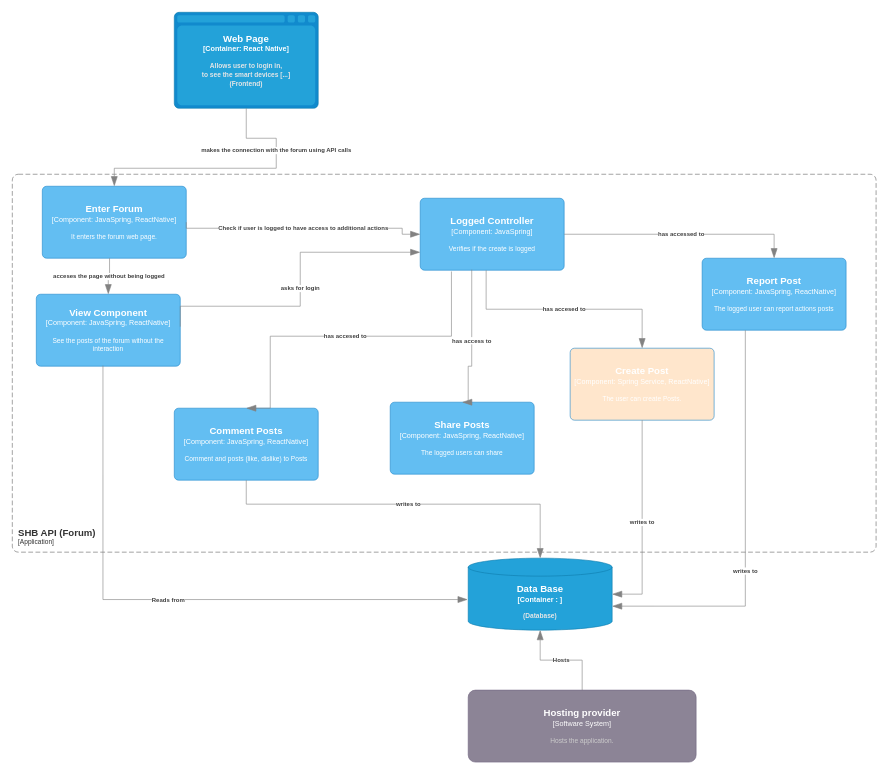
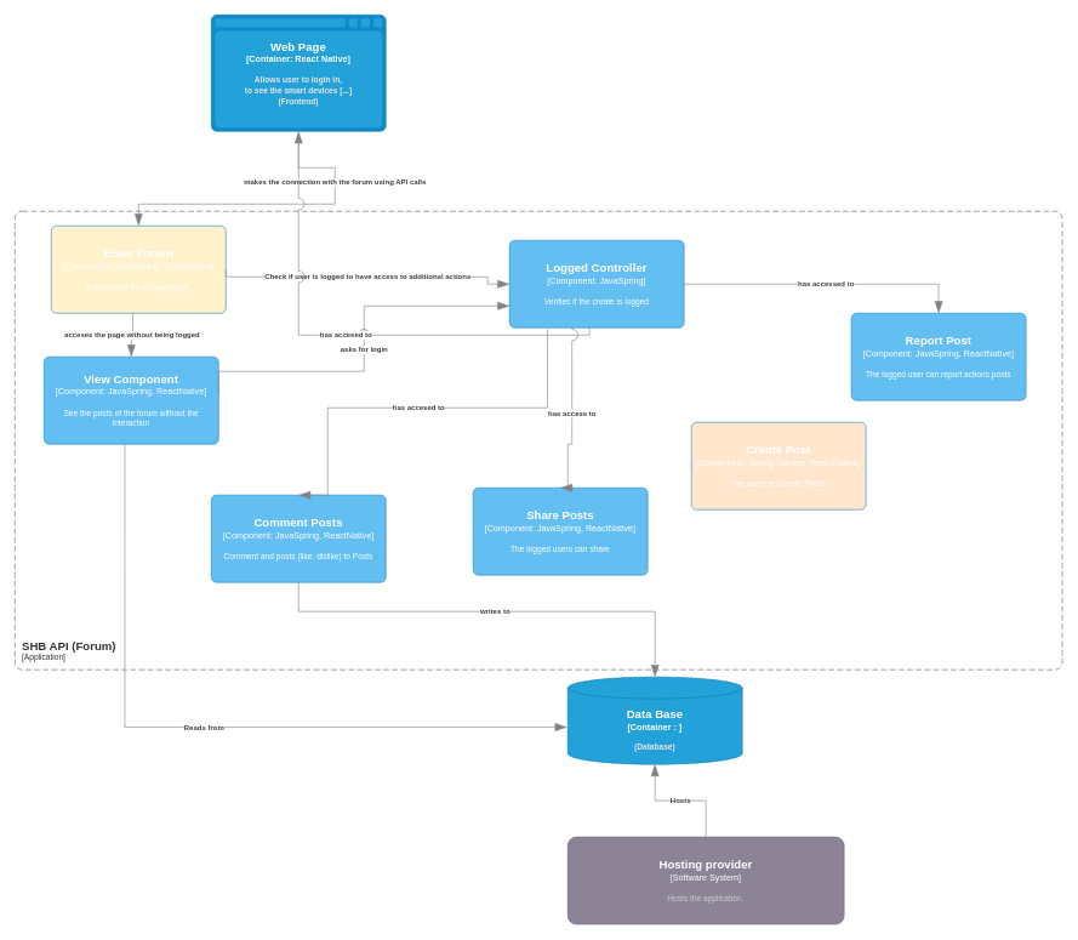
  <mxCell id="0" />
  <mxCell id="1" parent="0" />
  <mxCell id="2" value="&lt;font style=&quot;font-size: 16px&quot;&gt;&lt;b&gt;Hosting provider&lt;/b&gt;&lt;/font&gt;&lt;div&gt;[Software System]&lt;/div&gt;&lt;br&gt;&lt;div&gt;&lt;font style=&quot;font-size: 11px&quot;&gt;&lt;font color=&quot;#cccccc&quot;&gt;Hosts the application.&lt;/font&gt;&lt;/div&gt;" style="rounded=1;whiteSpace=wrap;html=1;labelBackgroundColor=none;fillColor=#8C8496;fontColor=#ffffff;align=center;arcSize=10;strokeColor=#736782;metaEdit=1;resizable=0;points=[[0.25,0,0],[0.5,0,0],[0.75,0,0],[1,0.25,0],[1,0.5,0],[1,0.75,0],[0.75,1,0],[0.5,1,0],[0.25,1,0],[0,0.75,0],[0,0.5,0],[0,0.25,0]];" parent="1" vertex="1"><mxGeometry x="780" y="1150" width="380" height="120" as="geometry" /></mxCell>
  <mxCell id="3" value="&lt;font style=&quot;font-size: 16px&quot;&gt;&lt;b&gt;&lt;div style=&quot;text-align: left&quot;&gt;SHB API (Forum)&lt;/div&gt;&lt;/b&gt;&lt;/font&gt;&lt;div style=&quot;text-align: left&quot;&gt;[Application]&lt;/div&gt;" style="rounded=1;fontSize=11;whiteSpace=wrap;html=1;dashed=1;arcSize=20;fillColor=none;strokeColor=#666666;fontColor=#333333;labelBackgroundColor=none;align=left;verticalAlign=bottom;labelBorderColor=none;spacingTop=0;spacing=10;dashPattern=8 4;metaEdit=1;rotatable=0;perimeter=rectanglePerimeter;noLabel=0;labelPadding=0;allowArrows=0;connectable=0;expand=0;recursiveResize=0;editable=1;pointerEvents=0;absoluteArcSize=1;points=[[0.25,0,0],[0.5,0,0],[0.75,0,0],[1,0.25,0],[1,0.5,0],[1,0.75,0],[0.75,1,0],[0.5,1,0],[0.25,1,0],[0,0.75,0],[0,0.5,0],[0,0.25,0]];" parent="1" vertex="1"><mxGeometry x="20" y="290" width="1440" height="630" as="geometry" /></mxCell>
  <mxCell id="4" value="&lt;font style=&quot;font-size: 16px&quot;&gt;&lt;b&gt;Web Page&lt;/font&gt;&lt;div&gt;[Container:&amp;nbsp;React Native]&lt;/div&gt;&lt;br&gt;&lt;div&gt;&lt;font style=&quot;font-size: 11px&quot;&gt;&lt;font color=&quot;#E6E6E6&quot;&gt;Allows user to login in, &#10;to see the smart devices [...]&#10;(Frontend)&lt;/font&gt;&lt;/div&gt;" style="shape=mxgraph.c4.webBrowserContainer;whiteSpace=wrap;html=1;boundedLbl=1;rounded=0;labelBackgroundColor=none;fillColor=#118ACD;fontSize=12;fontColor=#ffffff;align=center;strokeColor=#0E7DAD;metaEdit=1;points=[[0.5,0,0],[1,0.25,0],[1,0.5,0],[1,0.75,0],[0.5,1,0],[0,0.75,0],[0,0.5,0],[0,0.25,0]];resizable=0;" parent="1" vertex="1"><mxGeometry x="290" y="20" width="240" height="160" as="geometry" /></mxCell>
  <mxCell id="5" value="&lt;font style=&quot;font-size: 16px&quot;&gt;&lt;b&gt;Data Base&lt;/font&gt;&lt;div&gt;[Container :&amp;nbsp;]&lt;/div&gt;&lt;br&gt;&lt;div&gt;&lt;font style=&quot;font-size: 11px&quot;&gt;&lt;font color=&quot;#E6E6E6&quot;&gt;(Database)&lt;/font&gt;&lt;/div&gt;" style="shape=cylinder3;size=15;whiteSpace=wrap;html=1;boundedLbl=1;rounded=0;labelBackgroundColor=none;fillColor=#23A2D9;fontSize=12;fontColor=#ffffff;align=center;strokeColor=#0E7DAD;metaEdit=1;points=[[0.5,0,0],[1,0.25,0],[1,0.5,0],[1,0.75,0],[0.5,1,0],[0,0.75,0],[0,0.5,0],[0,0.25,0]];resizable=0;" parent="1" vertex="1"><mxGeometry x="780" y="930" width="240" height="120" as="geometry" /></mxCell>
- <mxCell id="6" value="&lt;font style=&quot;font-size: 16px&quot;&gt;&lt;b&gt;Enter Forum&lt;/b&gt;&lt;/font&gt;&lt;div&gt;[Component: JavaSpring, ReactNative]&lt;/div&gt;&lt;br&gt;&lt;div&gt;&lt;font style=&quot;font-size: 11px&quot;&gt;It enters the forum web page.&lt;/font&gt;&lt;/div&gt;" style="rounded=1;whiteSpace=wrap;html=1;labelBackgroundColor=none;fillColor=#63BEF2;fontColor=#ffffff;align=center;arcSize=6;strokeColor=#2086C9;metaEdit=1;resizable=0;points=[[0.25,0,0],[0.5,0,0],[0.75,0,0],[1,0.25,0],[1,0.5,0],[1,0.75,0],[0.75,1,0],[0.5,1,0],[0.25,1,0],[0,0.75,0],[0,0.5,0],[0,0.25,0]];" parent="1" vertex="1"><mxGeometry x="70" y="310" width="240" height="120" as="geometry" /></mxCell>
+ <mxCell id="6" value="&lt;font style=&quot;font-size: 16px&quot;&gt;&lt;b&gt;Enter Forum&lt;/b&gt;&lt;/font&gt;&lt;div&gt;[Component: JavaSpring, ReactNative]&lt;/div&gt;&lt;br&gt;&lt;div&gt;&lt;font style=&quot;font-size: 11px&quot;&gt;It enters the forum web page.&lt;/font&gt;&lt;/div&gt;" style="rounded=1;whiteSpace=wrap;html=1;labelBackgroundColor=none;fillColor=#fff2cc;fontColor=#ffffff;align=center;arcSize=6;strokeColor=#2086C9;metaEdit=1;resizable=0;points=[[0.25,0,0],[0.5,0,0],[0.75,0,0],[1,0.25,0],[1,0.5,0],[1,0.75,0],[0.75,1,0],[0.5,1,0],[0.25,1,0],[0,0.75,0],[0,0.5,0],[0,0.25,0]];" parent="1" vertex="1"><mxGeometry x="70" y="310" width="240" height="120" as="geometry" /></mxCell>
  <mxCell id="7" value="&lt;div style=&quot;text-align: left&quot;&gt;&lt;div style=&quot;text-align: center&quot;&gt;&lt;b&gt;makes the connection with the forum using API calls&lt;/b&gt;&lt;/div&gt;" style="endArrow=blockThin;html=1;fontSize=10;fontColor=#404040;strokeWidth=1;endFill=1;strokeColor=#828282;elbow=vertical;metaEdit=1;endSize=14;startSize=14;jumpStyle=arc;jumpSize=16;rounded=0;edgeStyle=orthogonalEdgeStyle;exitX=0.5;exitY=1;exitDx=0;exitDy=0;exitPerimeter=0;entryX=0.5;entryY=0;entryDx=0;entryDy=0;entryPerimeter=0;" parent="1" source="4" target="6" edge="1"><mxGeometry x="-0.467" width="240" relative="1" as="geometry"><mxPoint x="680" y="310" as="sourcePoint" /><mxPoint x="920" y="310" as="targetPoint" /><Array as="points"><mxPoint x="410" y="230" /><mxPoint x="460" y="230" /><mxPoint x="460" y="280" /><mxPoint x="190" y="280" /></Array><mxPoint as="offset" /></mxGeometry></mxCell>
  <mxCell id="8" value="&lt;font style=&quot;font-size: 16px&quot;&gt;&lt;b&gt;Logged Controller&lt;/b&gt;&lt;/font&gt;&lt;div&gt;[Component: JavaSpring]&lt;/div&gt;&lt;br&gt;&lt;div&gt;&lt;font style=&quot;font-size: 11px&quot;&gt;Verifies if the create is logged&lt;/font&gt;&lt;/div&gt;" style="rounded=1;whiteSpace=wrap;html=1;labelBackgroundColor=none;fillColor=#63BEF2;fontColor=#ffffff;align=center;arcSize=6;strokeColor=#2086C9;metaEdit=1;resizable=0;points=[[0.25,0,0],[0.5,0,0],[0.75,0,0],[1,0.25,0],[1,0.5,0],[1,0.75,0],[0.75,1,0],[0.5,1,0],[0.25,1,0],[0,0.75,0],[0,0.5,0],[0,0.25,0]];" parent="1" vertex="1"><mxGeometry x="700" y="330" width="240" height="120" as="geometry" /></mxCell>
  <mxCell id="9" value="&lt;div style=&quot;text-align: left&quot;&gt;&lt;div style=&quot;text-align: center&quot;&gt;&lt;b&gt;Check if user is logged to have access to additional actions&lt;/b&gt;&lt;/div&gt;" style="endArrow=blockThin;html=1;fontSize=10;fontColor=#404040;strokeWidth=1;endFill=1;strokeColor=#828282;elbow=vertical;metaEdit=1;endSize=14;startSize=14;jumpStyle=arc;jumpSize=16;rounded=0;edgeStyle=orthogonalEdgeStyle;exitX=1;exitY=0.5;exitDx=0;exitDy=0;exitPerimeter=0;entryX=0;entryY=0.5;entryDx=0;entryDy=0;entryPerimeter=0;" parent="1" source="6" target="8" edge="1"><mxGeometry width="240" relative="1" as="geometry"><mxPoint x="680" y="510" as="sourcePoint" /><mxPoint x="920" y="510" as="targetPoint" /><Array as="points"><mxPoint x="310" y="380" /><mxPoint x="670" y="380" /><mxPoint x="670" y="390" /></Array></mxGeometry></mxCell>
  <mxCell id="10" value="&lt;font style=&quot;font-size: 16px&quot;&gt;&lt;b&gt;View Component&lt;/b&gt;&lt;/font&gt;&lt;div&gt;[Component: JavaSpring, ReactNative]&lt;/div&gt;&lt;br&gt;&lt;div&gt;&lt;font style=&quot;font-size: 11px&quot;&gt;See the posts of the forum without the interaction&lt;/font&gt;&lt;/div&gt;" style="rounded=1;whiteSpace=wrap;html=1;labelBackgroundColor=none;fillColor=#63BEF2;fontColor=#ffffff;align=center;arcSize=6;strokeColor=#2086C9;metaEdit=1;resizable=0;points=[[0.25,0,0],[0.5,0,0],[0.75,0,0],[1,0.25,0],[1,0.5,0],[1,0.75,0],[0.75,1,0],[0.5,1,0],[0.25,1,0],[0,0.75,0],[0,0.5,0],[0,0.25,0]];" parent="1" vertex="1"><mxGeometry x="60" y="490" width="240" height="120" as="geometry" /></mxCell>
  <mxCell id="11" value="&lt;div style=&quot;text-align: left&quot;&gt;&lt;div style=&quot;text-align: center&quot;&gt;&lt;b&gt;acceses the page without being logged&lt;/b&gt;&lt;/div&gt;" style="endArrow=blockThin;html=1;fontSize=10;fontColor=#404040;strokeWidth=1;endFill=1;strokeColor=#828282;elbow=vertical;metaEdit=1;endSize=14;startSize=14;jumpStyle=arc;jumpSize=16;rounded=0;edgeStyle=orthogonalEdgeStyle;exitX=0.467;exitY=1;exitDx=0;exitDy=0;exitPerimeter=0;entryX=0.5;entryY=0;entryDx=0;entryDy=0;entryPerimeter=0;" parent="1" source="6" target="10" edge="1"><mxGeometry width="240" relative="1" as="geometry"><mxPoint x="450" y="510" as="sourcePoint" /><mxPoint x="690" y="510" as="targetPoint" /></mxGeometry></mxCell>
  <mxCell id="12" value="&lt;div style=&quot;text-align: left&quot;&gt;&lt;div style=&quot;text-align: center&quot;&gt;&lt;b&gt;asks for login&lt;/b&gt;&lt;/div&gt;" style="endArrow=blockThin;html=1;fontSize=10;fontColor=#404040;strokeWidth=1;endFill=1;strokeColor=#828282;elbow=vertical;metaEdit=1;endSize=14;startSize=14;jumpStyle=arc;jumpSize=16;rounded=0;edgeStyle=orthogonalEdgeStyle;exitX=1;exitY=0.45;exitDx=0;exitDy=0;exitPerimeter=0;entryX=0;entryY=0.75;entryDx=0;entryDy=0;entryPerimeter=0;" parent="1" source="10" target="8" edge="1"><mxGeometry x="0.008" width="240" relative="1" as="geometry"><mxPoint x="450" y="510" as="sourcePoint" /><mxPoint x="690" y="510" as="targetPoint" /><Array as="points"><mxPoint x="300" y="510" /><mxPoint x="500" y="510" /><mxPoint x="500" y="420" /></Array><mxPoint as="offset" /></mxGeometry></mxCell>
  <mxCell id="13" value="&lt;font style=&quot;font-size: 16px&quot;&gt;&lt;b&gt;Create Post&lt;/b&gt;&lt;/font&gt;&lt;div&gt;[Component: Spring Service, ReactNative]&lt;/div&gt;&lt;br&gt;&lt;div&gt;&lt;font style=&quot;font-size: 11px&quot;&gt;The user can create Posts.&lt;/font&gt;&lt;/div&gt;" style="rounded=1;whiteSpace=wrap;html=1;labelBackgroundColor=none;fillColor=#ffe6cc;fontColor=#ffffff;align=center;arcSize=6;strokeColor=#2086C9;metaEdit=1;resizable=0;points=[[0.25,0,0],[0.5,0,0],[0.75,0,0],[1,0.25,0],[1,0.5,0],[1,0.75,0],[0.75,1,0],[0.5,1,0],[0.25,1,0],[0,0.75,0],[0,0.5,0],[0,0.25,0]];" parent="1" vertex="1"><mxGeometry x="950" y="580" width="240" height="120" as="geometry" /></mxCell>
  <mxCell id="14" value="&lt;div style=&quot;text-align: left&quot;&gt;&lt;div style=&quot;text-align: center&quot;&gt;&lt;b&gt;Reads from&lt;/b&gt;&lt;/div&gt;" style="endArrow=blockThin;html=1;fontSize=10;fontColor=#404040;strokeWidth=1;endFill=1;strokeColor=#828282;elbow=vertical;metaEdit=1;endSize=14;startSize=14;jumpStyle=arc;jumpSize=16;rounded=0;edgeStyle=orthogonalEdgeStyle;exitX=0.463;exitY=0.992;exitDx=0;exitDy=0;exitPerimeter=0;entryX=-0.004;entryY=0.575;entryDx=0;entryDy=0;entryPerimeter=0;" parent="1" source="10" target="5" edge="1"><mxGeometry width="240" relative="1" as="geometry"><mxPoint x="550" y="820" as="sourcePoint" /><mxPoint x="790" y="820" as="targetPoint" /></mxGeometry></mxCell>
- <mxCell id="15" value="&lt;div style=&quot;text-align: left&quot;&gt;&lt;div style=&quot;text-align: center&quot;&gt;&lt;b&gt;writes to&lt;/b&gt;&lt;/div&gt;" style="endArrow=blockThin;html=1;fontSize=10;fontColor=#404040;strokeWidth=1;endFill=1;strokeColor=#828282;elbow=vertical;metaEdit=1;endSize=14;startSize=14;jumpStyle=arc;jumpSize=16;rounded=0;edgeStyle=orthogonalEdgeStyle;entryX=1;entryY=0.5;entryDx=0;entryDy=0;entryPerimeter=0;exitX=0.5;exitY=1;exitDx=0;exitDy=0;exitPerimeter=0;" parent="1" source="13" target="5" edge="1"><mxGeometry width="240" relative="1" as="geometry"><mxPoint x="600" y="810" as="sourcePoint" /><mxPoint x="790" y="720" as="targetPoint" /></mxGeometry></mxCell>
  <mxCell id="16" value="&lt;font style=&quot;font-size: 16px&quot;&gt;&lt;b&gt;Comment Posts&lt;/b&gt;&lt;/font&gt;&lt;div&gt;[Component: JavaSpring, ReactNative]&lt;/div&gt;&lt;br&gt;&lt;div&gt;&lt;font style=&quot;font-size: 11px&quot;&gt;Comment and posts (like, dislike) to Posts&lt;/font&gt;&lt;/div&gt;" style="rounded=1;whiteSpace=wrap;html=1;labelBackgroundColor=none;fillColor=#63BEF2;fontColor=#ffffff;align=center;arcSize=6;strokeColor=#2086C9;metaEdit=1;resizable=0;points=[[0.25,0,0],[0.5,0,0],[0.75,0,0],[1,0.25,0],[1,0.5,0],[1,0.75,0],[0.75,1,0],[0.5,1,0],[0.25,1,0],[0,0.75,0],[0,0.5,0],[0,0.25,0]];" parent="1" vertex="1"><mxGeometry x="290" y="680" width="240" height="120" as="geometry" /></mxCell>
- <mxCell id="17" value="&lt;div style=&quot;text-align: left&quot;&gt;&lt;div style=&quot;text-align: center&quot;&gt;&lt;b&gt;has accesed to &lt;/b&gt;&lt;/div&gt;" style="endArrow=blockThin;html=1;fontSize=10;fontColor=#404040;strokeWidth=1;endFill=1;strokeColor=#828282;elbow=vertical;metaEdit=1;endSize=14;startSize=14;jumpStyle=arc;jumpSize=16;rounded=0;edgeStyle=orthogonalEdgeStyle;exitX=0.458;exitY=1;exitDx=0;exitDy=0;exitPerimeter=0;entryX=0.5;entryY=0;entryDx=0;entryDy=0;entryPerimeter=0;" parent="1" source="8" target="13" edge="1"><mxGeometry width="240" relative="1" as="geometry"><mxPoint x="560" y="620" as="sourcePoint" /><mxPoint x="800" y="620" as="targetPoint" /></mxGeometry></mxCell>
+ <mxCell id="17" value="&lt;div style=&quot;text-align: left&quot;&gt;&lt;div style=&quot;text-align: center&quot;&gt;&lt;b&gt;has accesed to &lt;/b&gt;&lt;/div&gt;" style="endArrow=blockThin;html=1;fontSize=10;fontColor=#404040;strokeWidth=1;endFill=1;strokeColor=#828282;elbow=vertical;metaEdit=1;endSize=14;startSize=14;jumpStyle=arc;jumpSize=16;rounded=0;edgeStyle=orthogonalEdgeStyle;exitX=0.458;exitY=1;exitDx=0;exitDy=0;exitPerimeter=0;" parent="1" source="8" target="4" edge="1"><mxGeometry width="240" relative="1" as="geometry"><mxPoint x="560" y="620" as="sourcePoint" /><mxPoint x="800" y="620" as="targetPoint" /></mxGeometry></mxCell>
  <mxCell id="18" value="&lt;div style=&quot;text-align: left&quot;&gt;&lt;div style=&quot;text-align: center&quot;&gt;&lt;b&gt;has accesed to&lt;/b&gt;&lt;/div&gt;" style="endArrow=blockThin;html=1;fontSize=10;fontColor=#404040;strokeWidth=1;endFill=1;strokeColor=#828282;elbow=vertical;metaEdit=1;endSize=14;startSize=14;jumpStyle=arc;jumpSize=16;rounded=0;edgeStyle=orthogonalEdgeStyle;exitX=0.217;exitY=1.017;exitDx=0;exitDy=0;exitPerimeter=0;entryX=0.5;entryY=0;entryDx=0;entryDy=0;entryPerimeter=0;" parent="1" source="8" target="16" edge="1"><mxGeometry width="240" relative="1" as="geometry"><mxPoint x="460" y="620" as="sourcePoint" /><mxPoint x="700" y="620" as="targetPoint" /><Array as="points"><mxPoint x="752" y="560" /><mxPoint x="450" y="560" /></Array></mxGeometry></mxCell>
  <mxCell id="19" value="&lt;div style=&quot;text-align: left&quot;&gt;&lt;div style=&quot;text-align: center&quot;&gt;&lt;b&gt;writes to&lt;/b&gt;&lt;/div&gt;" style="endArrow=blockThin;html=1;fontSize=10;fontColor=#404040;strokeWidth=1;endFill=1;strokeColor=#828282;elbow=vertical;metaEdit=1;endSize=14;startSize=14;jumpStyle=arc;jumpSize=16;rounded=0;edgeStyle=orthogonalEdgeStyle;exitX=0.5;exitY=1;exitDx=0;exitDy=0;exitPerimeter=0;entryX=0.5;entryY=0;entryDx=0;entryDy=0;entryPerimeter=0;" parent="1" source="16" target="5" edge="1"><mxGeometry width="240" relative="1" as="geometry"><mxPoint x="460" y="820" as="sourcePoint" /><mxPoint x="700" y="820" as="targetPoint" /><Array as="points"><mxPoint x="450" y="840" /><mxPoint x="485" y="840" /></Array></mxGeometry></mxCell>
  <mxCell id="20" value="&lt;font style=&quot;font-size: 16px&quot;&gt;&lt;b&gt;Share Posts&lt;/b&gt;&lt;/font&gt;&lt;div&gt;[Component: JavaSpring, ReactNative]&lt;/div&gt;&lt;br&gt;&lt;div&gt;&lt;font style=&quot;font-size: 11px&quot;&gt;The logged users can share&lt;/font&gt;&lt;/div&gt;" style="rounded=1;whiteSpace=wrap;html=1;labelBackgroundColor=none;fillColor=#63BEF2;fontColor=#ffffff;align=center;arcSize=6;strokeColor=#2086C9;metaEdit=1;resizable=0;points=[[0.25,0,0],[0.5,0,0],[0.75,0,0],[1,0.25,0],[1,0.5,0],[1,0.75,0],[0.75,1,0],[0.5,1,0],[0.25,1,0],[0,0.75,0],[0,0.5,0],[0,0.25,0]];" parent="1" vertex="1"><mxGeometry x="650" y="670" width="240" height="120" as="geometry" /></mxCell>
  <mxCell id="21" value="&lt;div style=&quot;text-align: left&quot;&gt;&lt;div style=&quot;text-align: center&quot;&gt;&lt;b&gt;has access to&lt;/b&gt;&lt;/div&gt;" style="endArrow=blockThin;html=1;fontSize=10;fontColor=#404040;strokeWidth=1;endFill=1;strokeColor=#828282;elbow=vertical;metaEdit=1;endSize=14;startSize=14;jumpStyle=arc;jumpSize=16;rounded=0;edgeStyle=orthogonalEdgeStyle;exitX=0.358;exitY=0.992;exitDx=0;exitDy=0;exitPerimeter=0;entryX=0.5;entryY=0;entryDx=0;entryDy=0;entryPerimeter=0;" edge="1" parent="1" source="8" target="20"><mxGeometry width="240" relative="1" as="geometry"><mxPoint x="730" y="639.5" as="sourcePoint" /><mxPoint x="970" y="639.5" as="targetPoint" /><Array as="points"><mxPoint x="786" y="610" /><mxPoint x="780" y="610" /></Array></mxGeometry></mxCell>
  <mxCell id="22" value="&lt;font style=&quot;font-size: 16px&quot;&gt;&lt;b&gt;Report Post&lt;/b&gt;&lt;/font&gt;&lt;div&gt;[Component: JavaSpring, ReactNative]&lt;/div&gt;&lt;br&gt;&lt;div&gt;&lt;font style=&quot;font-size: 11px&quot;&gt;The logged user can report actions posts&lt;/font&gt;&lt;/div&gt;" style="rounded=1;whiteSpace=wrap;html=1;labelBackgroundColor=none;fillColor=#63BEF2;fontColor=#ffffff;align=center;arcSize=6;strokeColor=#2086C9;metaEdit=1;resizable=0;points=[[0.25,0,0],[0.5,0,0],[0.75,0,0],[1,0.25,0],[1,0.5,0],[1,0.75,0],[0.75,1,0],[0.5,1,0],[0.25,1,0],[0,0.75,0],[0,0.5,0],[0,0.25,0]];" vertex="1" parent="1"><mxGeometry x="1170" y="430" width="240" height="120" as="geometry" /></mxCell>
  <mxCell id="23" value="&lt;div style=&quot;text-align: left&quot;&gt;&lt;div style=&quot;text-align: center&quot;&gt;&lt;b&gt;has accessed to&lt;/b&gt;&lt;/div&gt;" style="endArrow=blockThin;html=1;fontSize=10;fontColor=#404040;strokeWidth=1;endFill=1;strokeColor=#828282;elbow=vertical;metaEdit=1;endSize=14;startSize=14;jumpStyle=arc;jumpSize=16;rounded=0;edgeStyle=orthogonalEdgeStyle;exitX=1;exitY=0.5;exitDx=0;exitDy=0;exitPerimeter=0;entryX=0.5;entryY=0;entryDx=0;entryDy=0;entryPerimeter=0;" edge="1" parent="1" source="8" target="22"><mxGeometry width="240" relative="1" as="geometry"><mxPoint x="840" y="560" as="sourcePoint" /><mxPoint x="1080" y="560" as="targetPoint" /></mxGeometry></mxCell>
- <mxCell id="24" value="&lt;div style=&quot;text-align: left&quot;&gt;&lt;div style=&quot;text-align: center&quot;&gt;&lt;b&gt;writes to&lt;/b&gt;&lt;/div&gt;" style="endArrow=blockThin;html=1;fontSize=10;fontColor=#404040;strokeWidth=1;endFill=1;strokeColor=#828282;elbow=vertical;metaEdit=1;endSize=14;startSize=14;jumpStyle=arc;jumpSize=16;rounded=0;edgeStyle=orthogonalEdgeStyle;exitX=0.3;exitY=1;exitDx=0;exitDy=0;exitPerimeter=0;entryX=1;entryY=0.667;entryDx=0;entryDy=0;entryPerimeter=0;" edge="1" parent="1" source="22" target="5"><mxGeometry x="0.175" width="240" relative="1" as="geometry"><mxPoint x="1100" y="860" as="sourcePoint" /><mxPoint x="1340" y="860" as="targetPoint" /><mxPoint as="offset" /></mxGeometry></mxCell>
  <mxCell id="25" value="&lt;div style=&quot;text-align: left&quot;&gt;&lt;div style=&quot;text-align: center&quot;&gt;&lt;b&gt;Hosts&lt;/b&gt;&lt;/div&gt;" style="endArrow=blockThin;html=1;fontSize=10;fontColor=#404040;strokeWidth=1;endFill=1;strokeColor=#828282;elbow=vertical;metaEdit=1;endSize=14;startSize=14;jumpStyle=arc;jumpSize=16;rounded=0;edgeStyle=orthogonalEdgeStyle;exitX=0.5;exitY=0;exitDx=0;exitDy=0;exitPerimeter=0;entryX=0.5;entryY=1;entryDx=0;entryDy=0;entryPerimeter=0;" edge="1" parent="1" source="2" target="5"><mxGeometry width="240" relative="1" as="geometry"><mxPoint x="790" y="950" as="sourcePoint" /><mxPoint x="1030" y="950" as="targetPoint" /></mxGeometry></mxCell>
